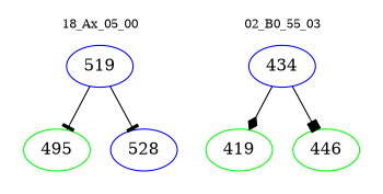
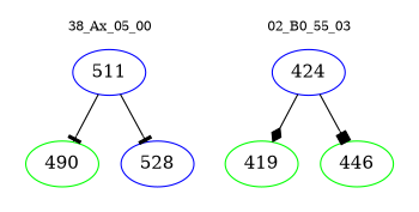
  digraph {
    node [color=blue]
    edge [arrowhead=tee color=black]
-   n1 [label=519]
-   n2 [color=green label=495]
+   n1 [label=511]
+   n2 [color=green label=490]
    n3 [label=528]
-   n4 [label=434]
+   n4 [label=424]
    n5 [color=green label=419]
    n6 [color=green label=446]
    subgraph cluster_1 {
      color=white
      fontsize=10
-     label="18_Ax_05_00"
+     label="38_Ax_05_00"
      n1
      n2
      n3
    }
    subgraph cluster_2 {
      color=white
      fontsize=10
      label="02_B0_55_03"
      n4
      n5
      n6
    }
    n1 -> n2
    n1 -> n3
    n4 -> n5 [arrowhead=diamond]
    n4 -> n6 [arrowhead=box]
  }
